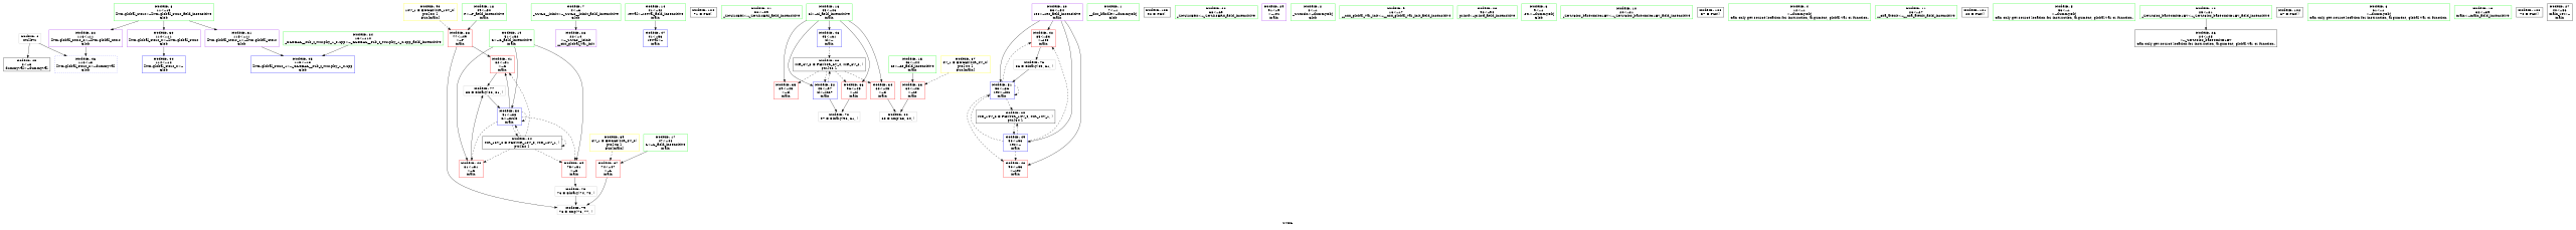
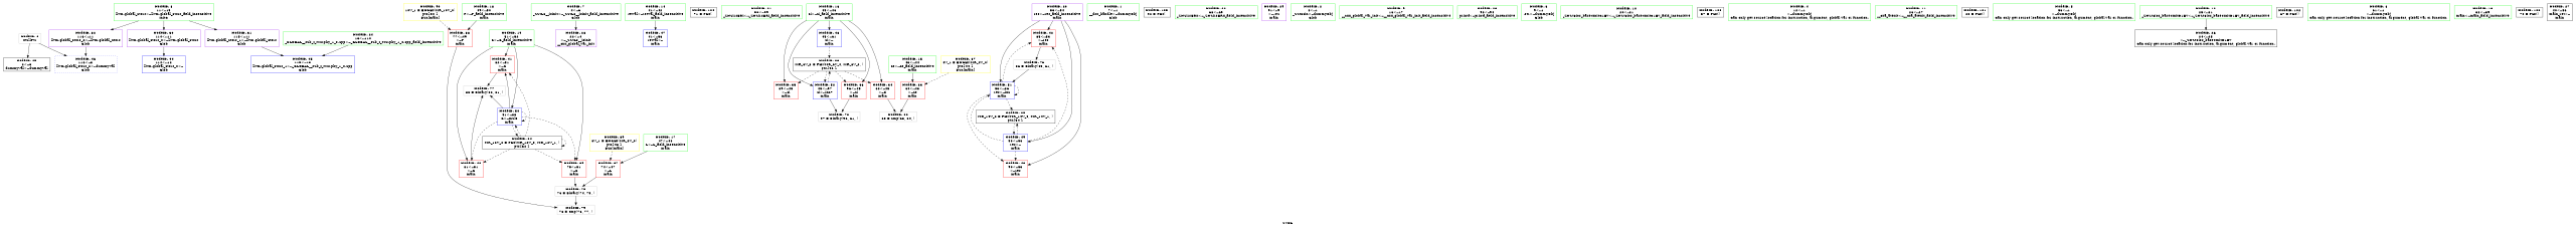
  digraph {
    label=SVFG
    node [color=green shape=record]
    edge [style=solid]
    n1 [color=grey label="{NodeID: 0\nNullPtr}"]
    n2 [color=black label="{NodeID: 25\n2\<--3\ndummyVal\<--dummyVal\n}"]
    n3 [color=blue label="{NodeID: 46\n116\<--3\nllvm.global_ctors_2\<--dummyVal\nGlob }" style=dotted]
    n4 [color=yellow label="{NodeID: 90\n10V_1 = ENCHI(MR_10V_0)\npts\{50 \}\nFun[main]}" style=double]
    n5 [color=red label="{NodeID: 38\n77\<--49\n\<--P\nmain\n}"]
    n6 [color=grey label="{NodeID: 79\n78 = cmp(76, 77, )\n}"]
    n7 [label="{NodeID: 7\n4\<--6\n_ZStL8__ioinit\<--_ZStL8__ioinit_field_insensitive\nGlob }"]
    n8 [color=purple label="{NodeID: 28\n22\<--4\n\<--_ZStL8__ioinit\n__cxx_global_var_init\n}"]
    n9 [label="{NodeID: 14\n41\<--42\nretval\<--retval_field_insensitive\nmain\n}"]
    n10 [color=blue label="{NodeID: 47\n41\<--56\nretval\<--\nmain\n}"]
    n11 [color=black label="{NodeID: 104\n71 = PHI()\n}"]
    n12 [label="{NodeID: 21\n58\<--59\n_ZNSirsERi\<--_ZNSirsERi_field_insensitive\n}"]
    n13 [color=red label="{NodeID: 35\n89\<--45\n\<--ci\nmain\n}"]
    n14 [color=red label="{NodeID: 42\n85\<--53\n\<--res\nmain\n}"]
    n15 [color=grey label="{NodeID: 76\n86 = Binary(85, 61, )\n}"]
    n16 [color=blue label="{NodeID: 51\n53\<--86\nres\<--inc\nmain\n}"]
    n17 [color=red label="{NodeID: 43\n90\<--53\n\<--res\nmain\n}"]
    n18 [color=black label="{NodeID: 85\nMR_14V_2 = PHI(MR_14V_4, MR_14V_1, )\npts\{54 \}\n}"]
    n19 [color=blue label="{NodeID: 49\n53\<--56\nres\<--\nmain\n}"]
    n20 [color=grey label="{NodeID: 77\n83 = Binary(82, 81, )\n}"]
    n21 [color=blue label="{NodeID: 50\n51\<--83\nC\<--mul5\nmain\n}"]
    n22 [color=black label="{NodeID: 84\nMR_12V_2 = PHI(MR_12V_3, MR_12V_1, )\npts\{52 \}\n}"]
    n23 [color=red label="{NodeID: 39\n75\<--51\n\<--C\nmain\n}"]
    n24 [color=red label="{NodeID: 40\n81\<--51\n\<--C\nmain\n}"]
    n25 [color=red label="{NodeID: 41\n82\<--51\n\<--C\nmain\n}"]
    n26 [color=grey label="{NodeID: 75\n76 = Binary(74, 75, )\n}"]
    n27 [label="{NodeID: 1\n7\<--1\n__dso_handle\<--dummyObj\nGlob }"]
-   n28 [label="{NodeID: 8\n11\<--15\nllvm.global_ctors\<--llvm.global_ctors_field_insensitive\nGlob }"]
+   n28 [label="{NodeID: 8\n11\<--15\nllvm.global_ctors\<--llvm.global_ctors_field_insensitive\nInitC }"]
    n29 [color=purple label="{NodeID: 30\n114\<--11\nllvm.global_ctors_0\<--llvm.global_ctors\nGlob }"]
    n30 [color=purple label="{NodeID: 31\n115\<--11\nllvm.global_ctors_1\<--llvm.global_ctors\nGlob }"]
    n31 [color=purple label="{NodeID: 32\n116\<--11\nllvm.global_ctors_2\<--llvm.global_ctors\nGlob }"]
    n32 [color=blue label="{NodeID: 44\n114\<--12\nllvm.global_ctors_0\<--\nGlob }"]
    n33 [color=blue label="{NodeID: 45\n115\<--13\nllvm.global_ctors_1\<--_GLOBAL__sub_I_Murphy_1_0.cpp\nGlob }"]
    n34 [label="{NodeID: 15\n43\<--44\nce\<--ce_field_insensitive\nmain\n}"]
    n35 [color=red label="{NodeID: 33\n64\<--43\n\<--ce\nmain\n}"]
    n36 [color=grey label="{NodeID: 80\n65 = cmp(63, 64, )\n}"]
    n37 [color=black label="{NodeID: 105\n92 = PHI()\n}"]
    n38 [label="{NodeID: 22\n68\<--69\n_ZNSirsERx\<--_ZNSirsERx_field_insensitive\n}"]
    n39 [color=purple label="{NodeID: 29\n91\<--9\n\<--.str\nmain\n}"]
    n40 [color=red label="{NodeID: 36\n96\<--45\n\<--ci\nmain\n}"]
    n41 [color=grey label="{NodeID: 78\n97 = Binary(96, 61, )\n}"]
    n42 [color=blue label="{NodeID: 52\n45\<--97\nci\<--inc7\nmain\n}"]
    n43 [color=black label="{NodeID: 83\nMR_6V_3 = PHI(MR_6V_4, MR_6V_2, )\npts\{46 \}\n}"]
    n44 [color=red label="{NodeID: 34\n63\<--45\n\<--ci\nmain\n}"]
    n45 [label="{NodeID: 2\n8\<--1\n_ZSt3cin\<--dummyObj\nGlob }"]
    n46 [label="{NodeID: 9\n16\<--17\n__cxx_global_var_init\<--__cxx_global_var_init_field_insensitive\n}"]
    n47 [label="{NodeID: 16\n45\<--46\nci\<--ci_field_insensitive\nmain\n}"]
    n48 [color=blue label="{NodeID: 48\n45\<--61\nci\<--\nmain\n}"]
    n49 [label="{NodeID: 23\n93\<--94\nprintf\<--printf_field_insensitive\n}"]
    n50 [color=red label="{NodeID: 37\n74\<--47\n\<--L\nmain\n}"]
    n51 [label="{NodeID: 3\n9\<--1\n.str\<--dummyObj\nGlob }"]
    n52 [label="{NodeID: 10\n20\<--21\n_ZNSt8ios_base4InitC1Ev\<--_ZNSt8ios_base4InitC1Ev_field_insensitive\n}"]
    n53 [color=black label="{NodeID: 100\n57 = PHI()\n}"]
    n54 [label="{NodeID: 17\n47\<--48\nL\<--L_field_insensitive\nmain\n}"]
    n55 [label="{NodeID: 24\n13\<--110\n_GLOBAL__sub_I_Murphy_1_0.cpp\<--_GLOBAL__sub_I_Murphy_1_0.cpp_field_insensitive\n}"]
    n56 [color=yellow label="{NodeID: 87\n4V_1 = ENCHI(MR_4V_0)\npts\{44 \}\nFun[main]}" style=double]
    n57 [label="{NodeID: 4\n12\<--1\n\<--dummyObj\nCan only get source location for instruction, argument, global var or function.}"]
    n58 [label="{NodeID: 11\n26\<--27\n__cxa_atexit\<--__cxa_atexit_field_insensitive\n}"]
    n59 [color=black label="{NodeID: 101\n23 = PHI()\n}"]
    n60 [label="{NodeID: 18\n49\<--50\nP\<--P_field_insensitive\nmain\n}"]
    n61 [label="{NodeID: 5\n56\<--1\n\<--dummyObj\nCan only get source location for instruction, argument, global var or function.}"]
    n62 [label="{NodeID: 12\n25\<--31\n_ZNSt8ios_base4InitD1Ev\<--_ZNSt8ios_base4InitD1Ev_field_insensitive\n}"]
    n63 [color=black label="{NodeID: 26\n24\<--25\n\<--_ZNSt8ios_base4InitD1Ev\nCan only get source location for instruction, argument, global var or function.}"]
    n64 [color=black label="{NodeID: 102\n67 = PHI()\n}"]
    n65 [label="{NodeID: 19\n51\<--52\nC\<--C_field_insensitive\nmain\n}"]
    n66 [color=yellow label="{NodeID: 89\n8V_1 = ENCHI(MR_8V_0)\npts\{48 \}\nFun[main]}" style=double]
    n67 [label="{NodeID: 6\n61\<--1\n\<--dummyObj\nCan only get source location for instruction, argument, global var or function.}"]
    n68 [label="{NodeID: 13\n38\<--39\nmain\<--main_field_insensitive\n}"]
    n69 [color=black label="{NodeID: 103\n70 = PHI()\n}"]
    n70 [color=purple label="{NodeID: 20\n53\<--54\nres\<--res_field_insensitive\nmain\n}"]
    n71 [color=black label="{NodeID: 27\n40\<--56\nmain_ret\<--\nmain\n}"]
    n1 -> n2
    n1 -> n3
    n4 -> n5 [style=dashed]
    n5 -> n6
    n7 -> n8
    n9 -> n10
    n14 -> n15
    n15 -> n16
    n16 -> n14 [style=dashed]
    n16 -> n16 [style=dashed]
    n16 -> n17 [style=dashed]
    n16 -> n18 [style=dashed]
    n18 -> n19 [style=dashed]
    n19 -> n14 [style=dashed]
    n19 -> n16 [style=dashed]
    n19 -> n17 [style=dashed]
    n19 -> n18 [style=dashed]
-   n20 -> n21
+   n21 -> n20
    n21 -> n21 [style=dashed]
    n21 -> n22 [style=dashed]
    n21 -> n23 [style=dashed]
    n21 -> n24 [style=dashed]
    n21 -> n25
    n22 -> n21 [style=dashed]
    n22 -> n22 [style=dashed]
    n22 -> n23 [style=dashed]
    n22 -> n24 [style=dashed]
    n22 -> n25 [style=dashed]
    n23 -> n26
    n24 -> n20
    n25 -> n20
    n26 -> n6
    n28 -> n29
    n28 -> n30
    n28 -> n31
    n29 -> n32
    n30 -> n33
    n31 -> n3
    n34 -> n35
    n35 -> n36
    n40 -> n41
    n42 -> n41
    n42 -> n43 [style=dashed]
    n43 -> n13 [style=dashed]
    n43 -> n40 [style=dashed]
    n43 -> n42 [style=dashed]
    n43 -> n44 [style=dashed]
    n44 -> n36
    n47 -> n13
    n47 -> n40
    n47 -> n42
    n47 -> n44
    n47 -> n48
    n48 -> n43 [style=dashed]
-   n50 -> n6
+   n50 -> n26
    n54 -> n50
    n55 -> n33
    n56 -> n35 [style=dashed]
    n60 -> n5
    n62 -> n63
    n65 -> n21
    n65 -> n23
    n65 -> n24
-   n5 -> n25
+   n65 -> n25
    n66 -> n50 [style=dashed]
    n70 -> n14
    n70 -> n16
    n70 -> n17
    n70 -> n19
  }
